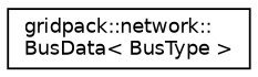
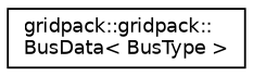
  digraph {
    rankdir=LR
-   n1 [color=black fillcolor=white fontname=Helvetica fontsize=10 height=0.2 label="gridpack::network::\lBusData\< BusType \>" shape=record style=filled width=0.4]
+   n1 [color=black fillcolor=white fontname=Helvetica fontsize=10 height=0.2 label="gridpack::gridpack::\lBusData\< BusType \>" shape=record style=filled width=0.4]
  }
